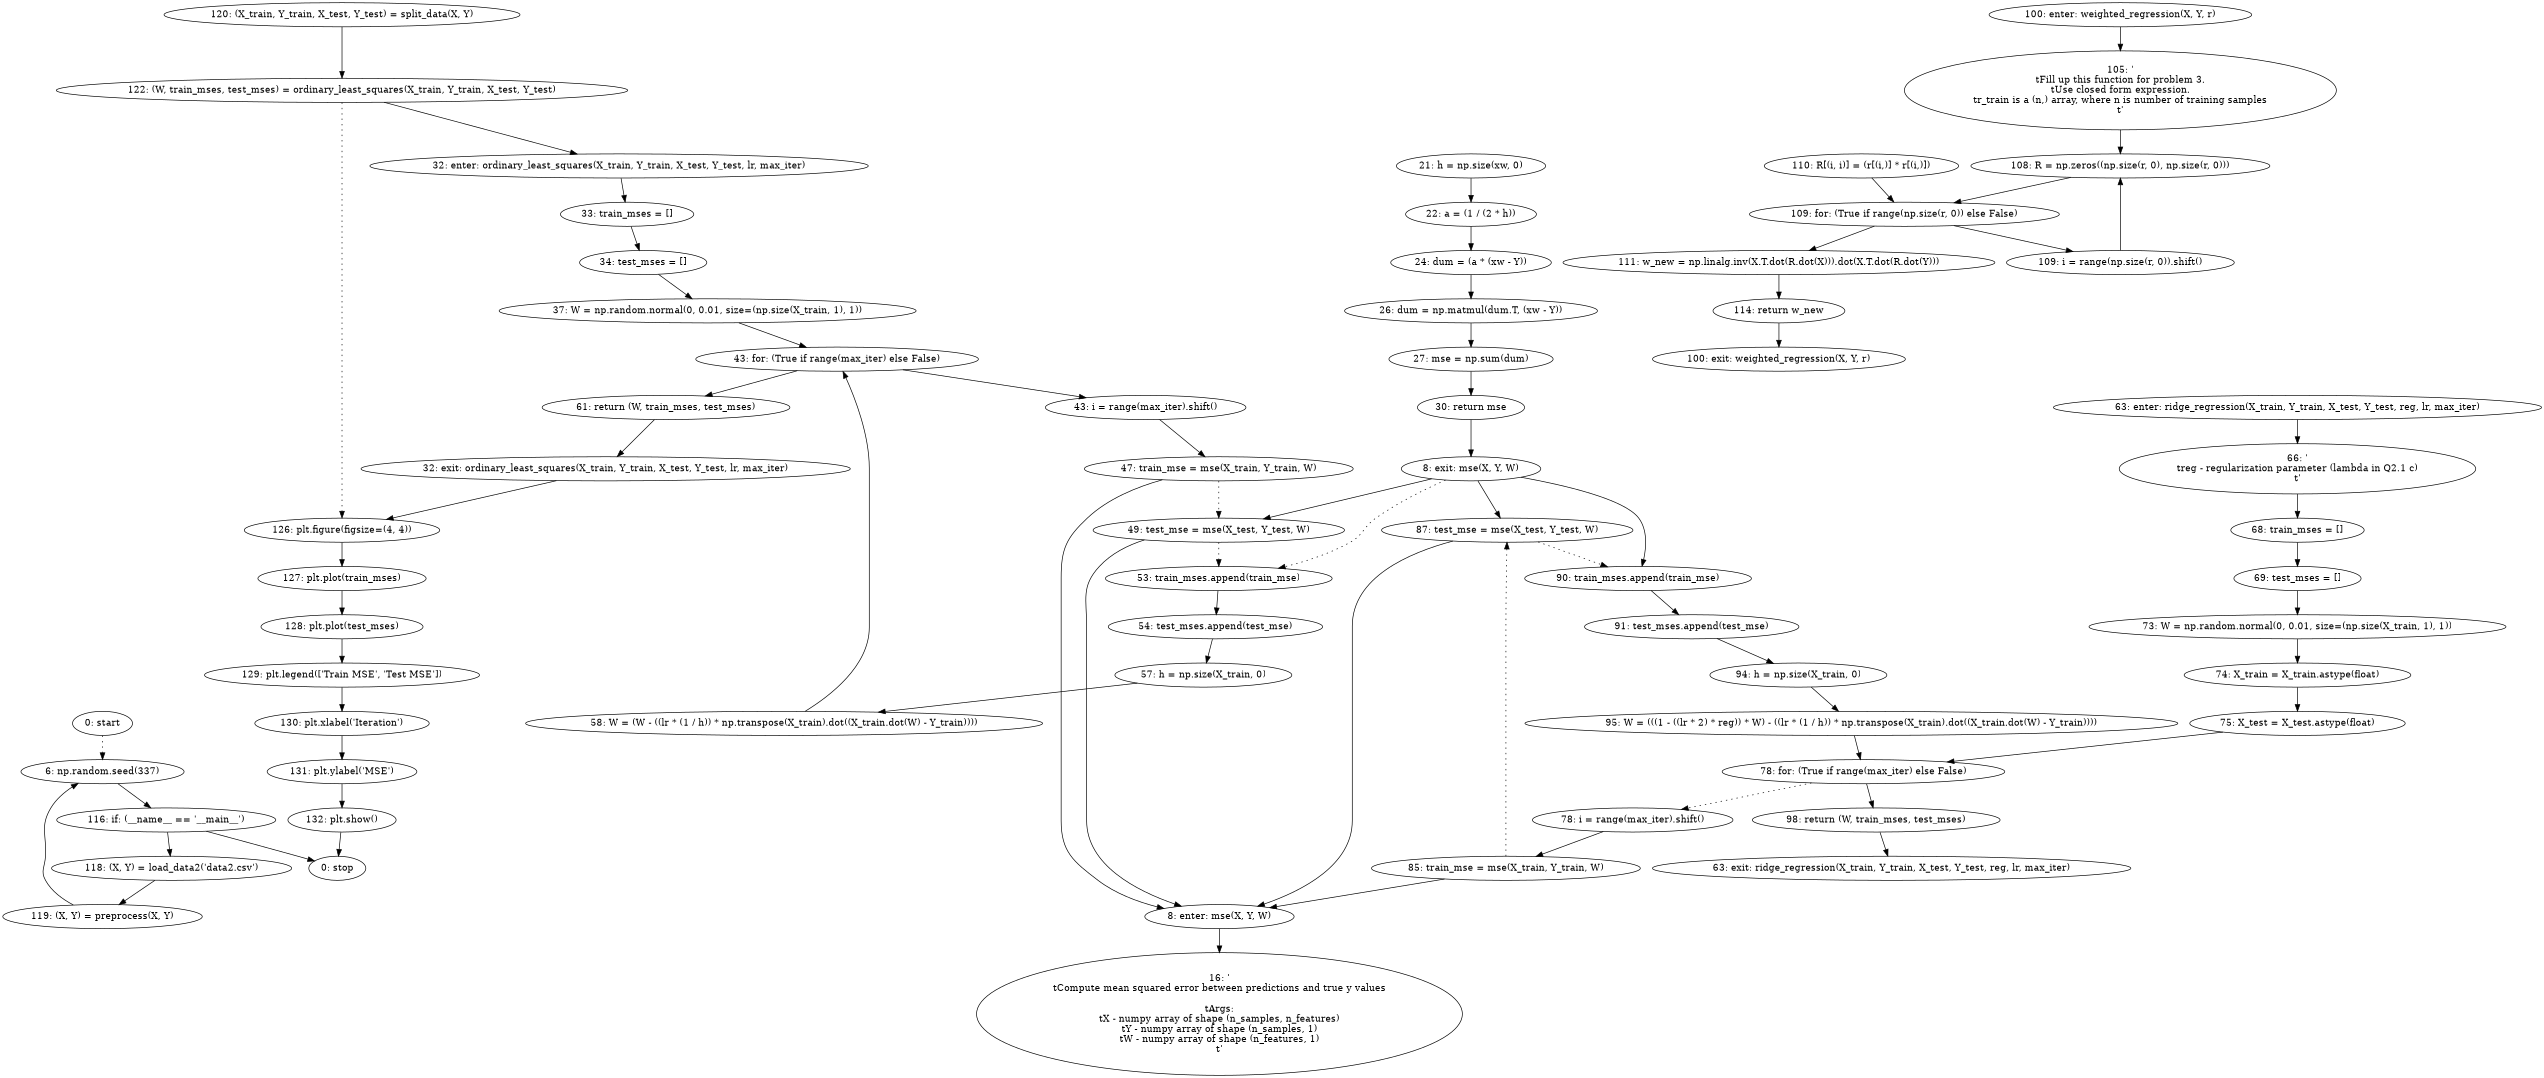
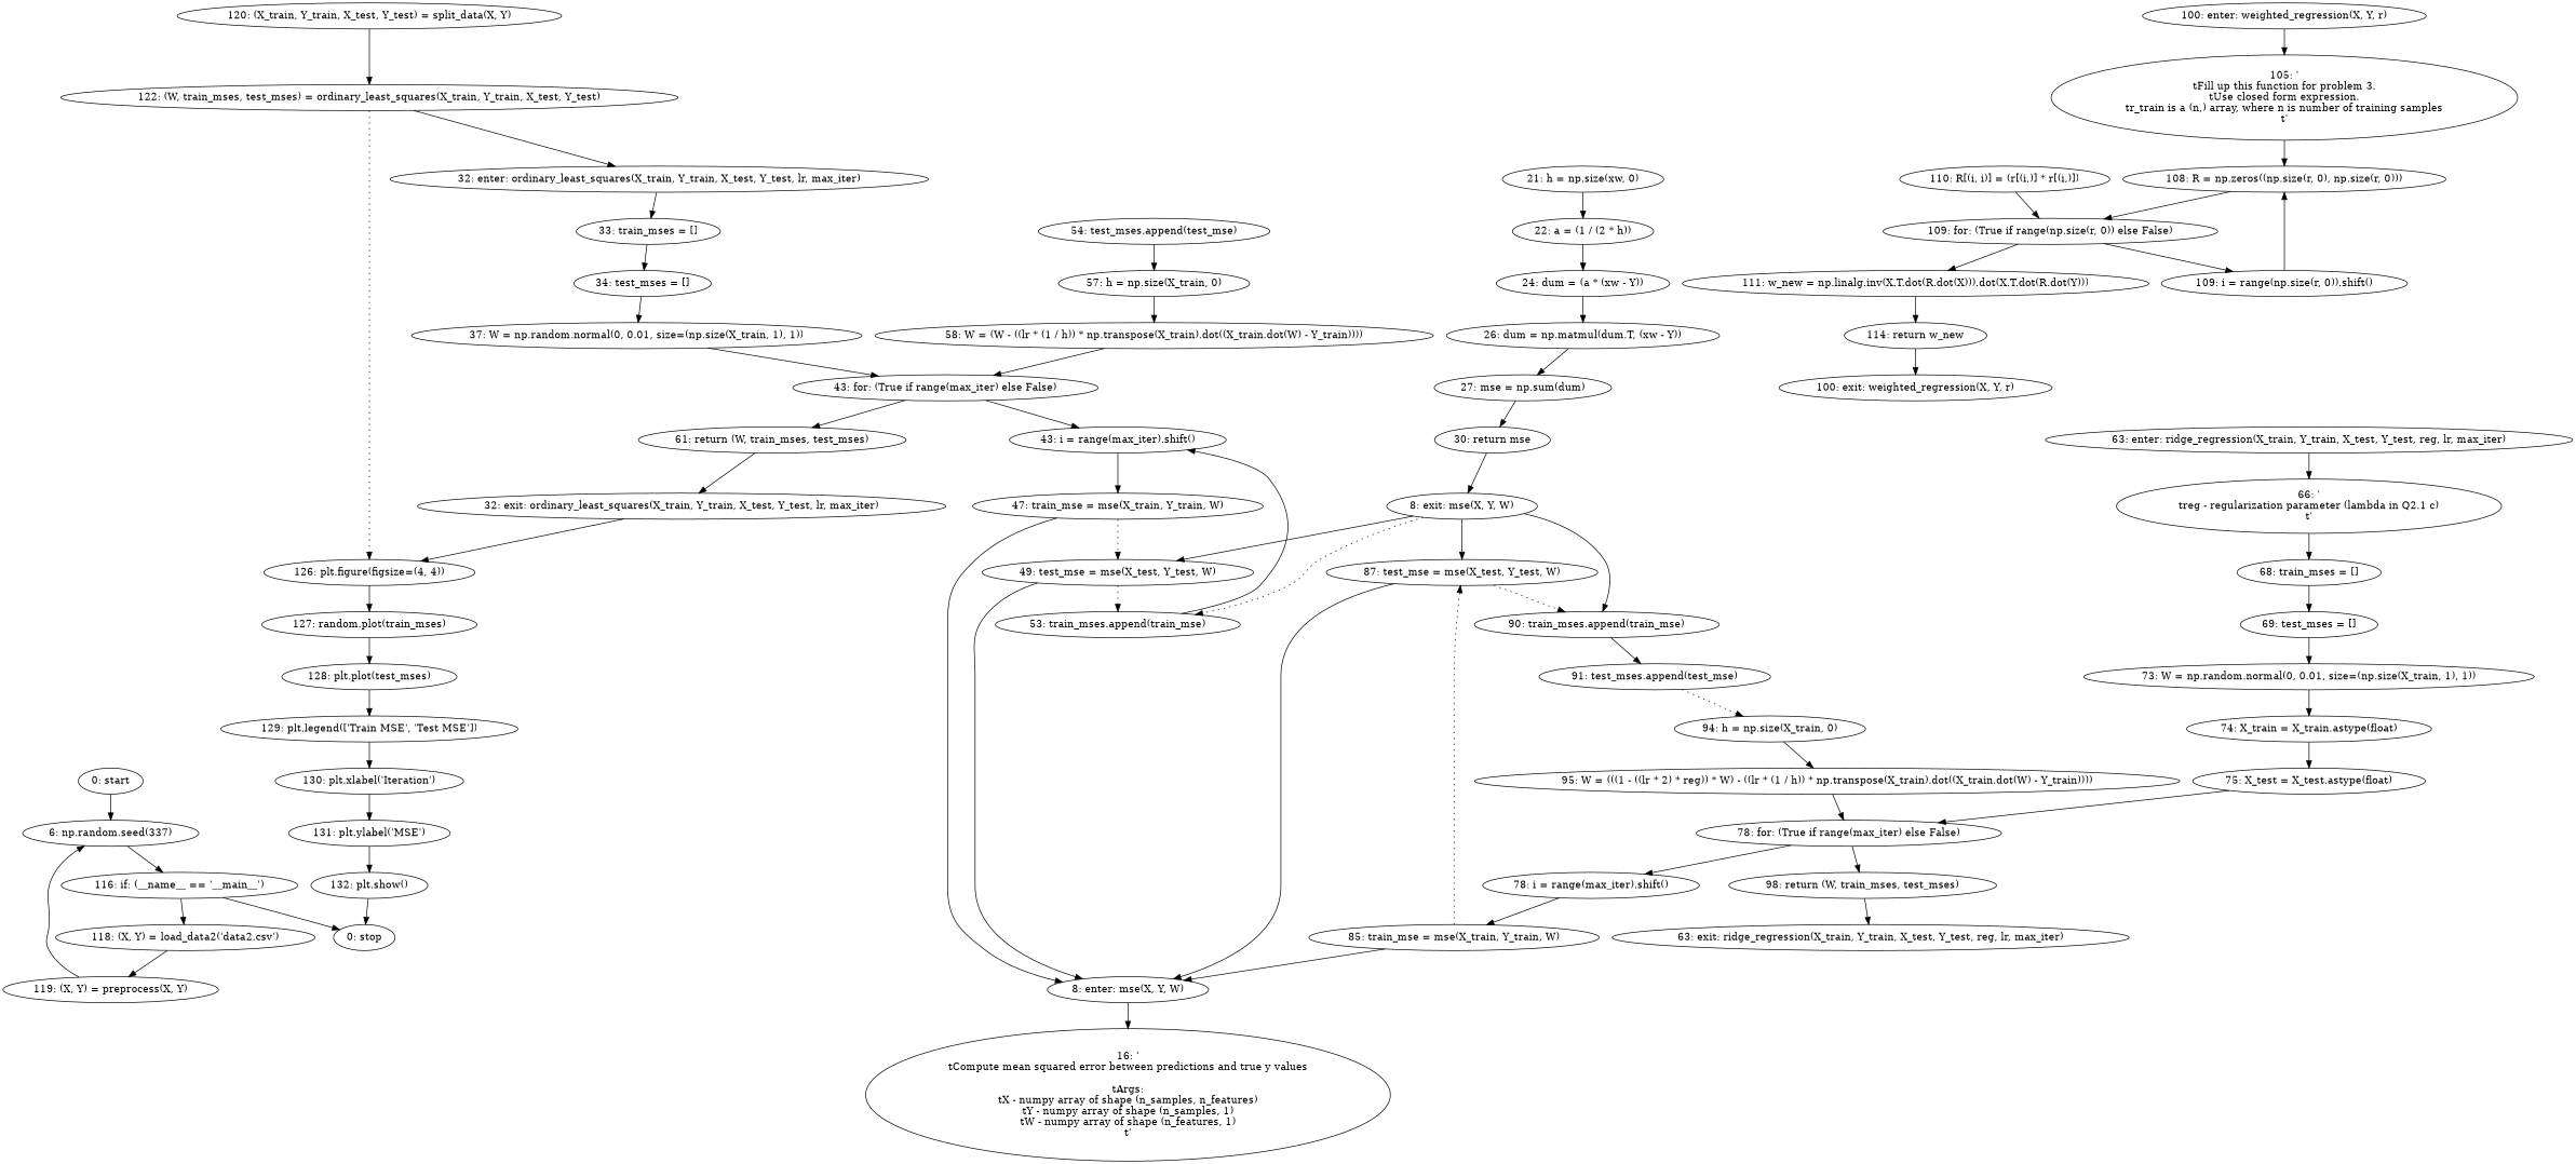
  strict digraph {
    n1 [label="0: start"]
    n2 [label="6: np.random.seed(337)"]
    n3 [label="116: if: (__name__ == '__main__')"]
    n4 [label="118: (X, Y) = load_data2('data2.csv')"]
    n5 [label="0: stop"]
    n6 [label="119: (X, Y) = preprocess(X, Y)"]
    n7 [label="8: enter: mse(X, Y, W)"]
    n8 [label="16: '\n\tCompute mean squared error between predictions and true y values\n\n\tArgs:\n\tX - numpy array of shape (n_samples, n_features)\n\tY - numpy array of shape (n_samples, 1)\n\tW - numpy array of shape (n_features, 1)\n\t'"]
    n9 [label="21: h = np.size(xw, 0)"]
    n10 [label="22: a = (1 / (2 * h))"]
    n11 [label="47: train_mse = mse(X_train, Y_train, W)"]
    n12 [label="49: test_mse = mse(X_test, Y_test, W)"]
    n13 [label="53: train_mses.append(train_mse)"]
    n14 [label="54: test_mses.append(test_mse)"]
    n15 [label="57: h = np.size(X_train, 0)"]
    n16 [label="58: W = (W - ((lr * (1 / h)) * np.transpose(X_train).dot((X_train.dot(W) - Y_train))))"]
    n17 [label="85: train_mse = mse(X_train, Y_train, W)"]
    n18 [label="87: test_mse = mse(X_test, Y_test, W)"]
    n19 [label="90: train_mses.append(train_mse)"]
    n20 [label="91: test_mses.append(test_mse)"]
    n21 [label="94: h = np.size(X_train, 0)"]
    n22 [label="95: W = (((1 - ((lr * 2) * reg)) * W) - ((lr * (1 / h)) * np.transpose(X_train).dot((X_train.dot(W) - Y_train))))"]
    n23 [label="8: exit: mse(X, Y, W)"]
    n24 [label="30: return mse"]
    n25 [label="24: dum = (a * (xw - Y))"]
    n26 [label="26: dum = np.matmul(dum.T, (xw - Y))"]
    n27 [label="27: mse = np.sum(dum)"]
    n28 [label="32: enter: ordinary_least_squares(X_train, Y_train, X_test, Y_test, lr, max_iter)"]
    n29 [label="33: train_mses = []"]
    n30 [label="34: test_mses = []"]
    n31 [label="37: W = np.random.normal(0, 0.01, size=(np.size(X_train, 1), 1))"]
    n32 [label="43: for: (True if range(max_iter) else False)"]
    n33 [label="122: (W, train_mses, test_mses) = ordinary_least_squares(X_train, Y_train, X_test, Y_test)"]
    n34 [label="126: plt.figure(figsize=(4, 4))"]
-   n35 [label="127: plt.plot(train_mses)"]
+   n35 [label="127: random.plot(train_mses)"]
    n36 [label="128: plt.plot(test_mses)"]
    n37 [label="129: plt.legend(['Train MSE', 'Test MSE'])"]
    n38 [label="32: exit: ordinary_least_squares(X_train, Y_train, X_test, Y_test, lr, max_iter)"]
    n39 [label="61: return (W, train_mses, test_mses)"]
    n40 [label="43: i = range(max_iter).shift()"]
    n41 [label="63: enter: ridge_regression(X_train, Y_train, X_test, Y_test, reg, lr, max_iter)"]
    n42 [label="66: '\n\treg - regularization parameter (lambda in Q2.1 c)\n\t'"]
    n43 [label="68: train_mses = []"]
    n44 [label="69: test_mses = []"]
    n45 [label="73: W = np.random.normal(0, 0.01, size=(np.size(X_train, 1), 1))"]
    n46 [label="63: exit: ridge_regression(X_train, Y_train, X_test, Y_test, reg, lr, max_iter)"]
    n47 [label="98: return (W, train_mses, test_mses)"]
    n48 [label="74: X_train = X_train.astype(float)"]
    n49 [label="75: X_test = X_test.astype(float)"]
    n50 [label="78: for: (True if range(max_iter) else False)"]
    n51 [label="78: i = range(max_iter).shift()"]
    n52 [label="100: enter: weighted_regression(X, Y, r)"]
    n53 [label="105: '\n\tFill up this function for problem 3.\n\tUse closed form expression.\n\tr_train is a (n,) array, where n is number of training samples\n\t'"]
    n54 [label="108: R = np.zeros((np.size(r, 0), np.size(r, 0)))"]
    n55 [label="109: for: (True if range(np.size(r, 0)) else False)"]
    n56 [label="109: i = range(np.size(r, 0)).shift()"]
    n57 [label="111: w_new = np.linalg.inv(X.T.dot(R.dot(X))).dot(X.T.dot(R.dot(Y)))"]
    n58 [label="100: exit: weighted_regression(X, Y, r)"]
    n59 [label="114: return w_new"]
    n60 [label="110: R[(i, i)] = (r[(i,)] * r[(i,)])"]
    n61 [label="120: (X_train, Y_train, X_test, Y_test) = split_data(X, Y)"]
    n62 [label="130: plt.xlabel('Iteration')"]
    n63 [label="131: plt.ylabel('MSE')"]
    n64 [label="132: plt.show()"]
-   n1 -> n2 [style=dotted]
+   n1 -> n2
    n2 -> n3
    n3 -> n4
    n3 -> n5
    n4 -> n6
    n6 -> n2
    n7 -> n8
    n9 -> n10
    n10 -> n25
    n11 -> n7
    n11 -> n12 [style=dotted weight=100]
    n12 -> n7
    n12 -> n13 [style=dotted weight=100]
-   n13 -> n14
+   n13 -> n40
    n14 -> n15
    n15 -> n16
    n16 -> n32
    n17 -> n7
    n17 -> n18 [style=dotted weight=100]
    n18 -> n7
    n18 -> n19 [style=dotted weight=100]
    n19 -> n20
-   n20 -> n21
+   n20 -> n21 [style=dotted]
    n21 -> n22
    n22 -> n50
    n23 -> n12
    n23 -> n13 [style=dotted]
    n23 -> n18
    n23 -> n19
    n24 -> n23
    n25 -> n26
    n26 -> n27
    n27 -> n24
    n28 -> n29
    n29 -> n30
    n30 -> n31
    n31 -> n32
    n32 -> n39
    n32 -> n40
    n33 -> n28
    n33 -> n34 [style=dotted weight=100]
    n34 -> n35
    n35 -> n36
    n36 -> n37
    n37 -> n62
    n38 -> n34
    n39 -> n38
    n40 -> n11
    n41 -> n42
    n42 -> n43
    n43 -> n44
    n44 -> n45
    n45 -> n48
    n47 -> n46
    n48 -> n49
    n49 -> n50
    n50 -> n47
-   n50 -> n51 [style=dotted]
+   n50 -> n51
    n51 -> n17
    n52 -> n53
    n53 -> n54
    n54 -> n55
    n55 -> n56
    n55 -> n57
    n56 -> n54
    n57 -> n59
    n59 -> n58
    n60 -> n55
    n61 -> n33
    n62 -> n63
    n63 -> n64
    n64 -> n5
  }
